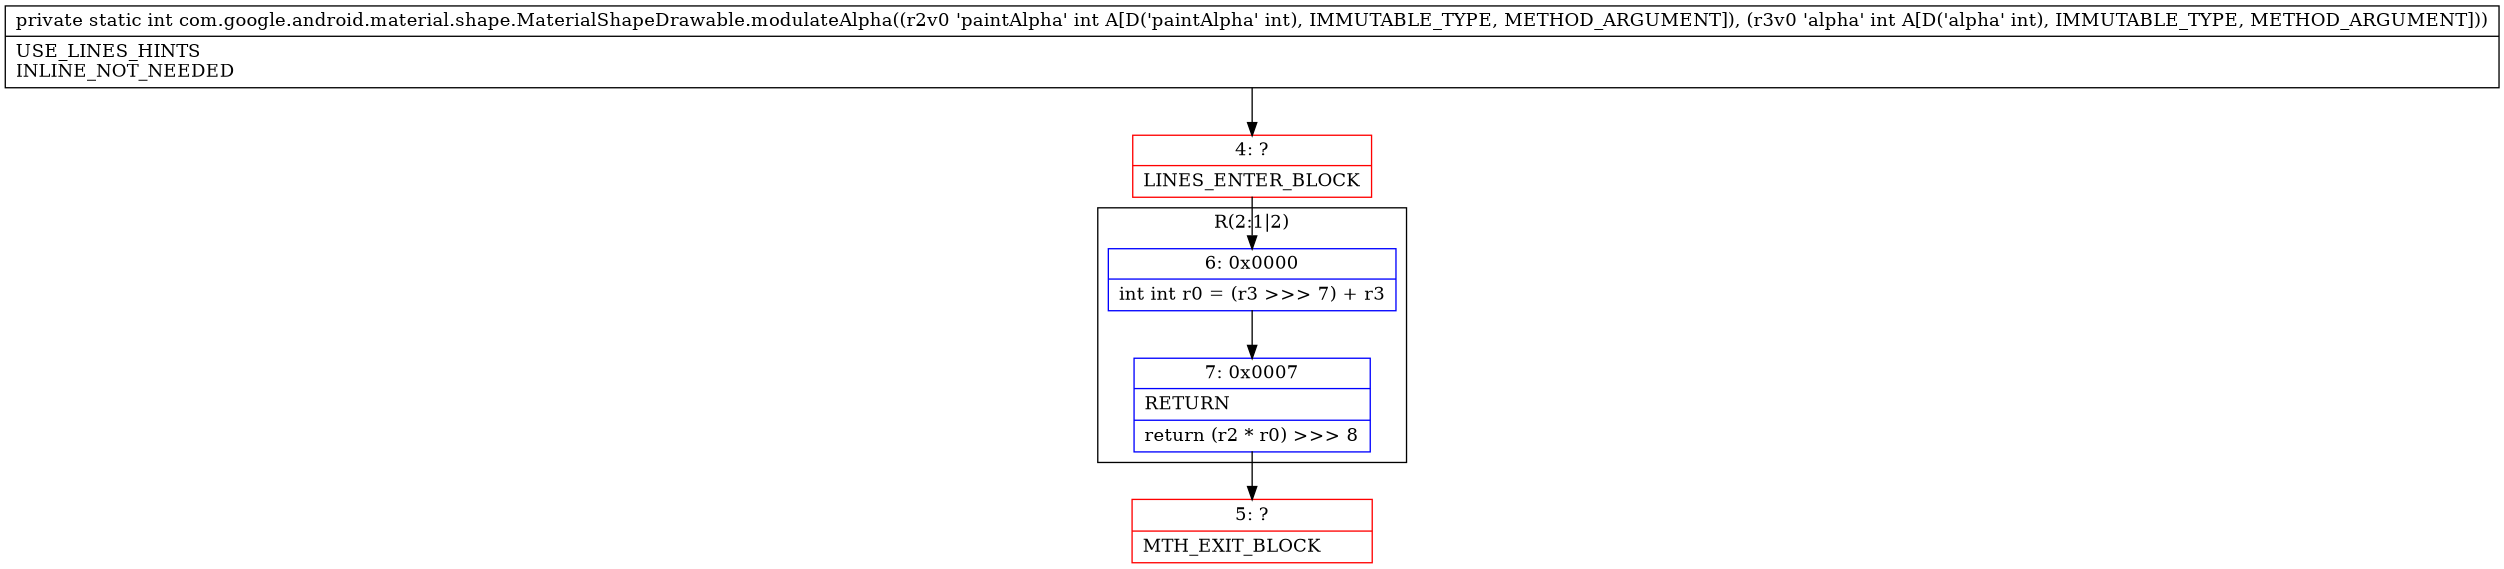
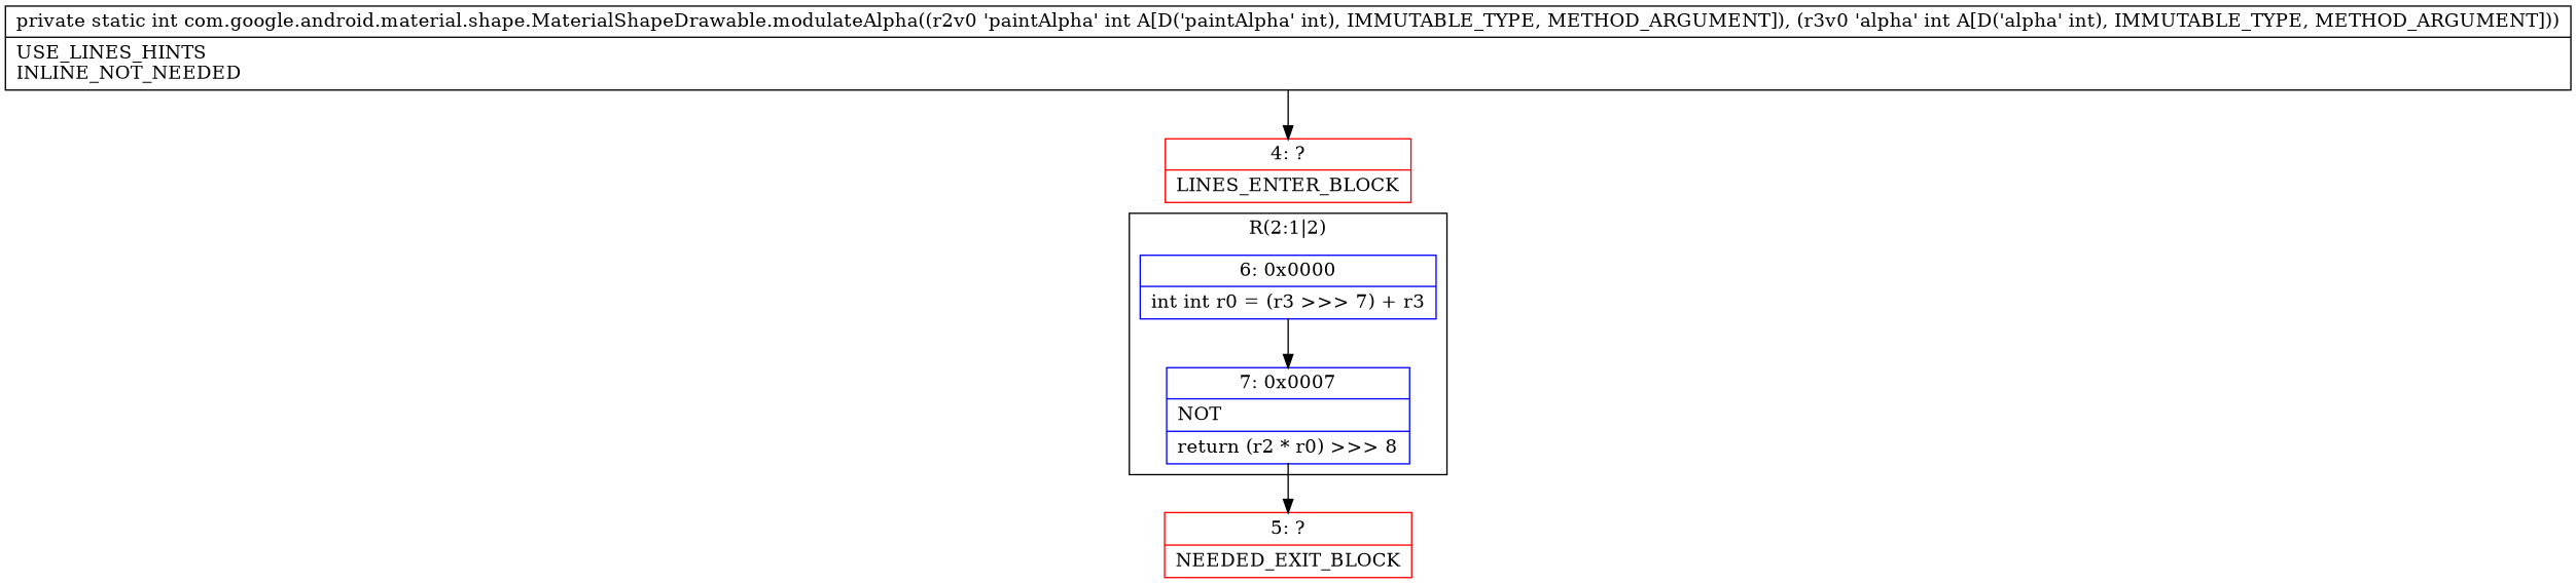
  digraph {
    fontname="DejaVu Serif"
    node [color=blue fontname="DejaVu Serif" shape=record]
    edge [fontname="DejaVu Serif"]
    n1 [label="{6\:\ 0x0000|int int r0 = (r3 \>\>\> 7) + r3\l}"]
-   n2 [label="{7\:\ 0x0007|RETURN\l|return (r2 * r0) \>\>\> 8\l}"]
-   n3 [color=red label="{5\:\ ?|MTH_EXIT_BLOCK\l}"]
+   n2 [label="{7\:\ 0x0007|NOT\l|return (r2 * r0) \>\>\> 8\l}"]
+   n3 [color=red label="{5\:\ ?|NEEDED_EXIT_BLOCK\l}"]
    n4 [color=red label="{4\:\ ?|LINES_ENTER_BLOCK\l}"]
    n5 [label="{private static int com.google.android.material.shape.MaterialShapeDrawable.modulateAlpha((r2v0 'paintAlpha' int A[D('paintAlpha' int), IMMUTABLE_TYPE, METHOD_ARGUMENT]), (r3v0 'alpha' int A[D('alpha' int), IMMUTABLE_TYPE, METHOD_ARGUMENT]))  | USE_LINES_HINTS\lINLINE_NOT_NEEDED\l}" color=""]
    subgraph cluster_1 {
      label="R(2:1|2)"
      n1
      n2
    }
    n1 -> n2
    n2 -> n3
-   n4 -> n1
    n5 -> n4
  }
